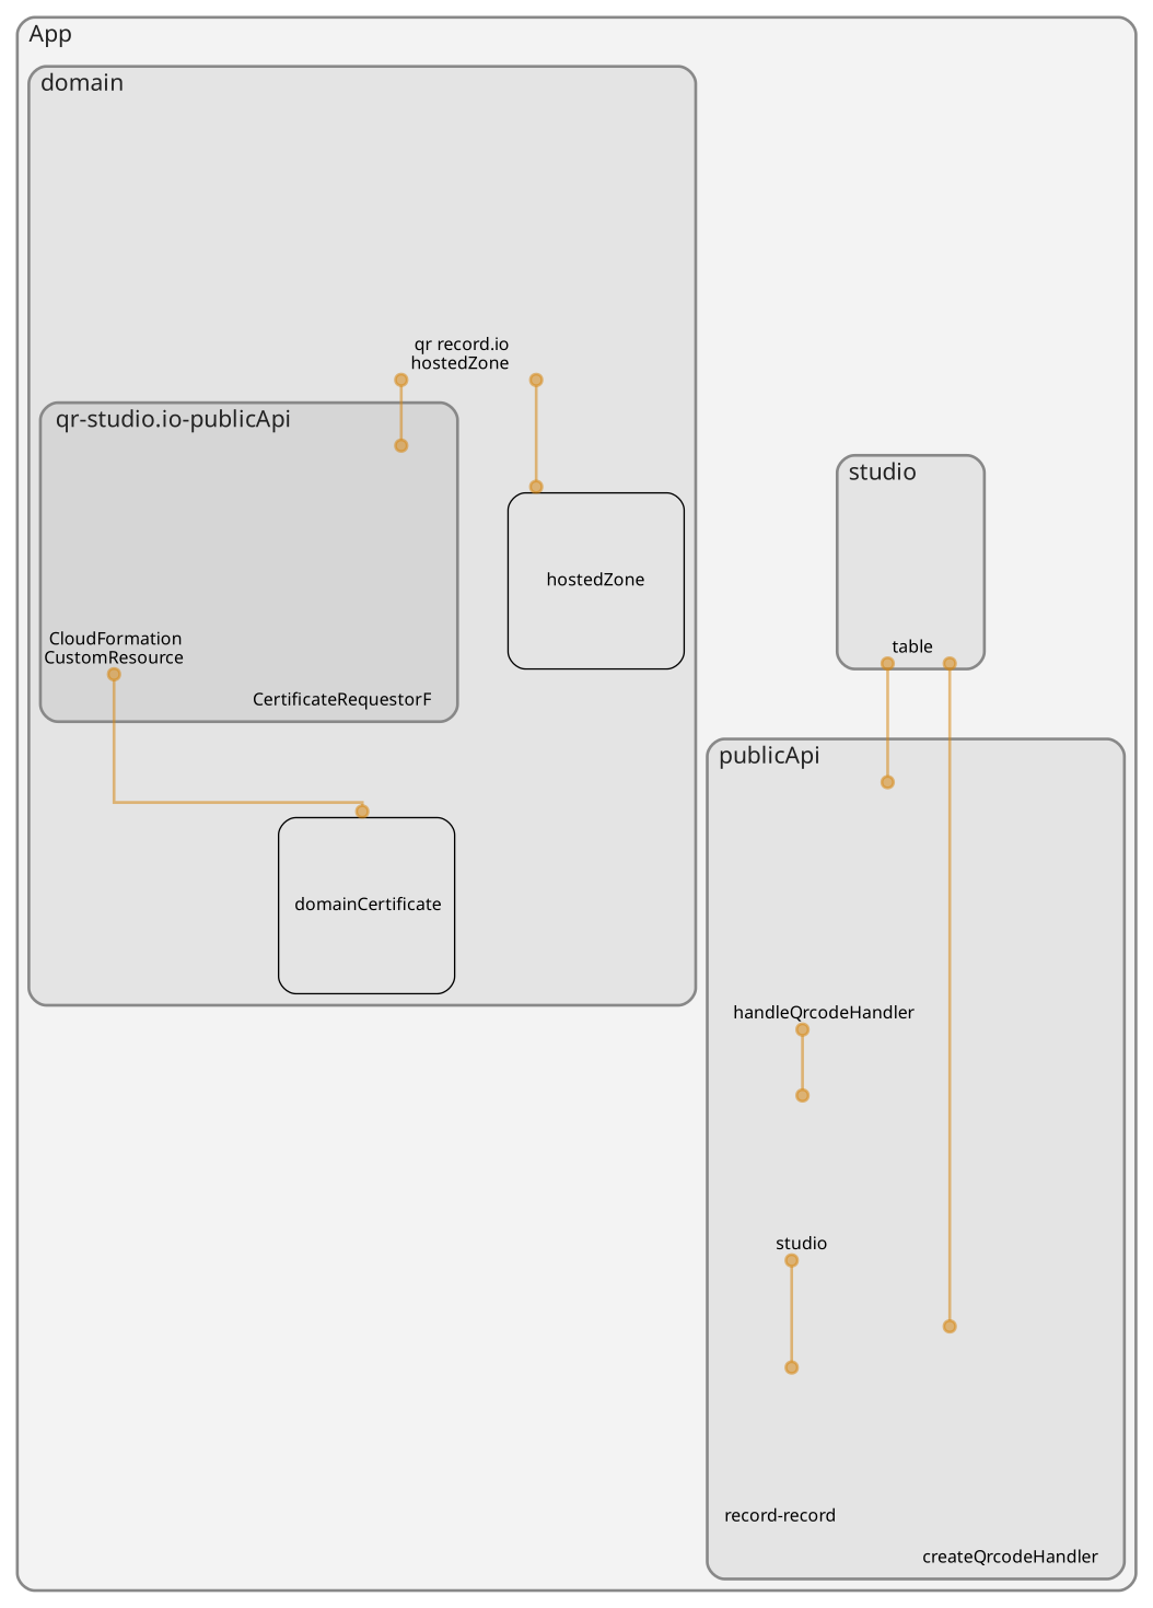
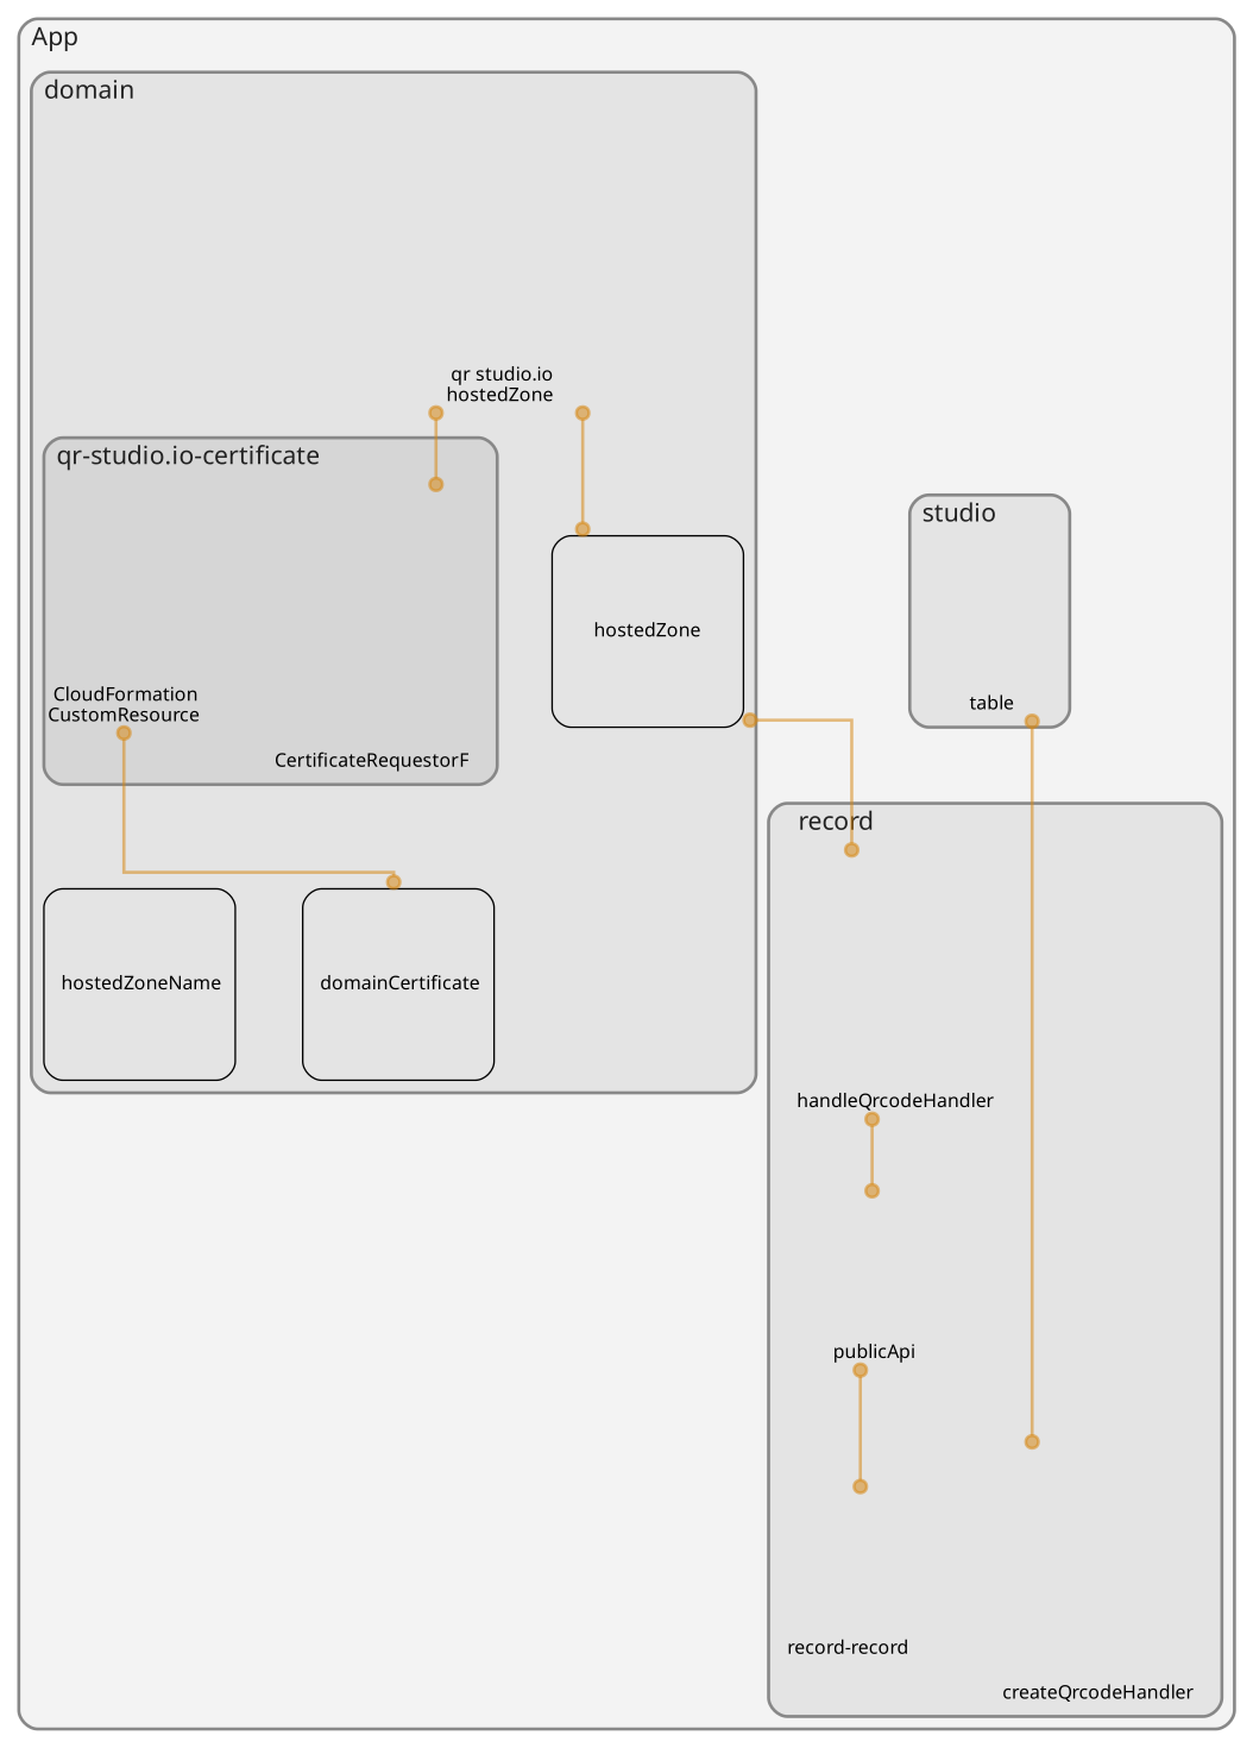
  digraph {
    compound=true
    fontcolor="#222222"
    fontname="Sans-Serif"
    fontsize=15
    nodesep=0.60
    rankdir=BT
    ranksep=0.75
    splines=ortho
    node [fixedsize=true fontname="Sans-Serif" fontsize=12 labelloc=b margin=8 penwidth=0 shape="node" style=rounded]
    edge [arrowhead=dot arrowtail=dot color="#D5871488" dir=both penwidth=2]
    n1 [height=2.4819999999999998 label="\nCertificateRequestorF" width=2]
    n2 [height=1.682 label=" CloudFormation\nCustomResource" width=1.2]
-   n3 [height=2.4819999999999998 label=" qr record.io\nhostedZone" width=2]
+   n3 [height=2.4819999999999998 label=" qr studio.io\nhostedZone" width=2]
    n4 [height=1.7 label=" domainCertificate" labelloc=c shape=box width=1.7 penwidth=""]
    n5 [height=1.7 label=hostedZone labelloc=c shape=box width=1.7 penwidth=""]
+   n6 [height=1.7 label=" hostedZoneName" labelloc=c shape=box width=1.7 penwidth=""]
    n7 [height=1.466 label=" table" width=1.2]
-   n8 [height=1.466 label=studio width=1.2]
+   n8 [height=1.466 label=" publicApi" width=1.2]
    n9 [height=1.466 label="record-record" width=1.2]
    n10 [height=2.266 label=" handleQrcodeHandler" width=2]
    n11 [height=2.266 label=" createQrcodeHandler" width=2]
    subgraph sub_1 {
      subgraph cluster_2 {
        fillcolor="#f3f3f3"
        fontsize=16
        label=App
        labeljust=l
        labelloc=b
        pencolor="#888888"
        penwidth=2
        style="filled,rounded"
        subgraph cluster_3 {
          fillcolor="#e4e4e4"
          fontsize=16
          label=domain
          labeljust=l
          labelloc=b
          pencolor="#888888"
          penwidth=2
          style="filled,rounded"
          n3
          n4
          n5
+         n6
          subgraph cluster_4 {
            fillcolor="#d6d6d6"
            fontsize=16
-           label="qr-studio.io-publicApi"
+           label="qr-studio.io-certificate"
            labeljust=l
            labelloc=b
            pencolor="#888888"
            penwidth=2
            style="filled,rounded"
            n1
            n2
          }
        }
        subgraph cluster_5 {
          fillcolor="#e4e4e4"
          fontsize=16
          label=studio
          labeljust=l
          labelloc=b
          pencolor="#888888"
          penwidth=2
          style="filled,rounded"
          n7
        }
        subgraph cluster_6 {
          fillcolor="#e4e4e4"
          fontsize=16
-         label=publicApi
+         label=record
          labeljust=l
          labelloc=b
          pencolor="#888888"
          penwidth=2
          style="filled,rounded"
          n8
          n9
          n10
          n11
        }
      }
    }
    n1 -> n3
    n4 -> n2
    n5 -> n3
    n8 -> n10
    n9 -> n8
-   n10 -> n7
+   n10 -> n5
    n11 -> n7
  }
